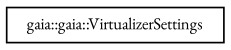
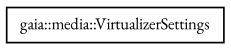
  digraph {
    rankdir=LR
    fontname="EB Garamond"
-   n1 [color=black fillcolor=white fontname="EB Garamond" fontsize=10 height=0.2 label="gaia::gaia::VirtualizerSettings" shape=record style=filled width=0.4]
+   n1 [color=black fillcolor=white fontname="EB Garamond" fontsize=10 height=0.2 label="gaia::media::VirtualizerSettings" shape=record style=filled width=0.4]
  }
